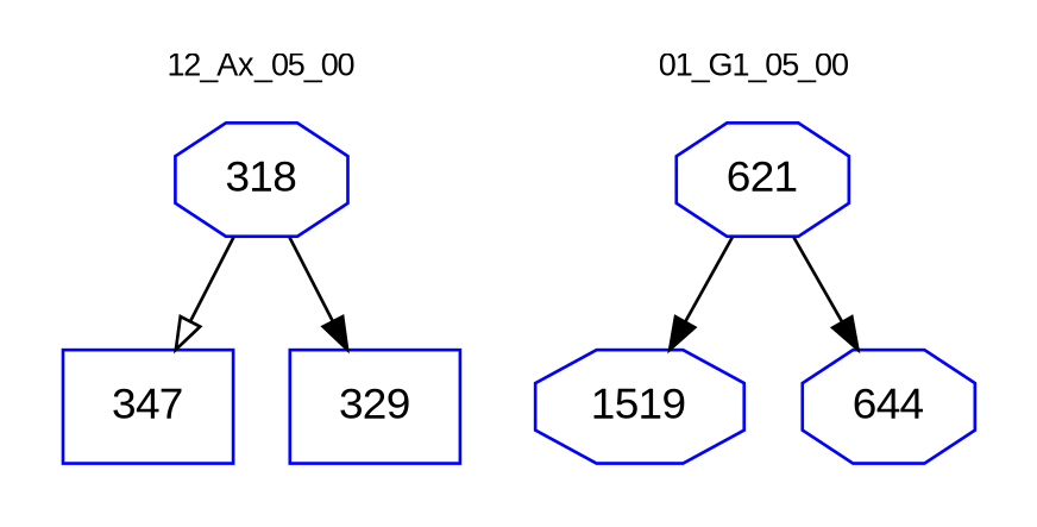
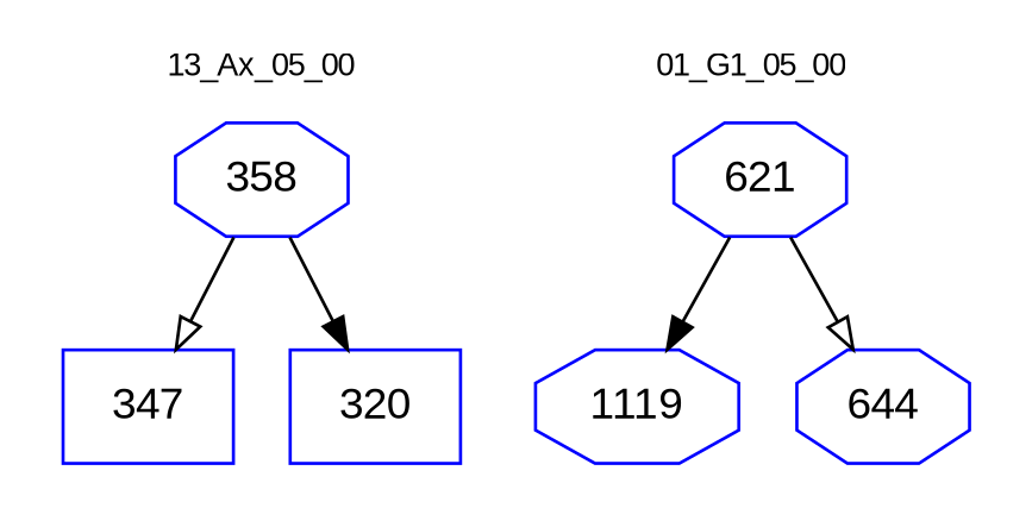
  digraph {
    fontname="Liberation Sans"
    node [color=blue fontname="Liberation Sans" shape=octagon]
    edge [arrowhead=onormal color=black fontname="Liberation Sans"]
-   n1 [label=318]
+   n1 [label=358]
    n2 [label=347 shape=box]
-   n3 [label=329 shape=box]
+   n3 [label=320 shape=box]
    n4 [label=621]
-   n5 [label=1519]
+   n5 [label=1119]
    n6 [label=644]
    subgraph cluster_1 {
      color=white
      fontsize=10
-     label="12_Ax_05_00"
+     label="13_Ax_05_00"
      n1
      n2
      n3
    }
    subgraph cluster_2 {
      color=white
      fontsize=10
      label="01_G1_05_00"
      n4
      n5
      n6
    }
    n1 -> n2
    n1 -> n3 [arrowhead=normal]
    n4 -> n5 [arrowhead=normal]
-   n4 -> n6 [arrowhead=normal]
+   n4 -> n6
  }
